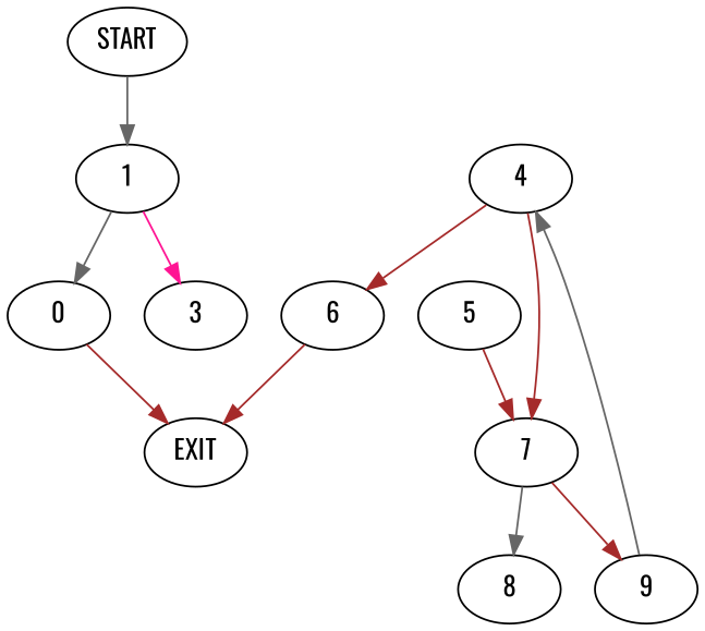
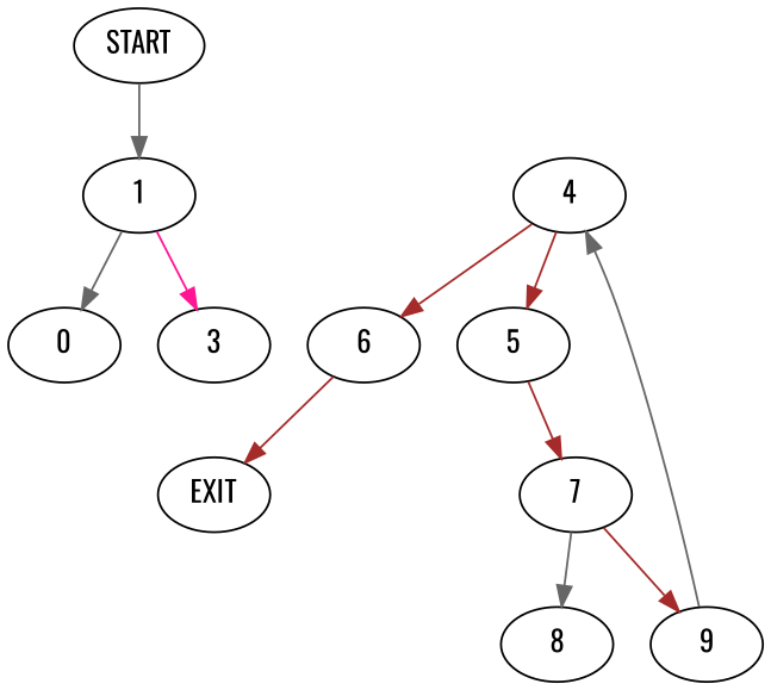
  digraph {
    fontname=Oswald
    node [fontname=Oswald]
    edge [color=brown fontname=Oswald]
    n1 [label=START]
    1
    n3 [label=0]
    3
    n5 [label=EXIT]
    4
    5
    6
    7
    8
    9
    n1 -> 1 [color=gray40]
    1 -> n3 [color=gray40]
    1 -> 3 [color=deeppink]
-   n3 -> n5
-   4 -> 7
+   4 -> 5
    4 -> 6
    5 -> 7
    6 -> n5
    7 -> 8 [color=gray40]
    7 -> 9
    9 -> 4 [color=gray40]
  }
